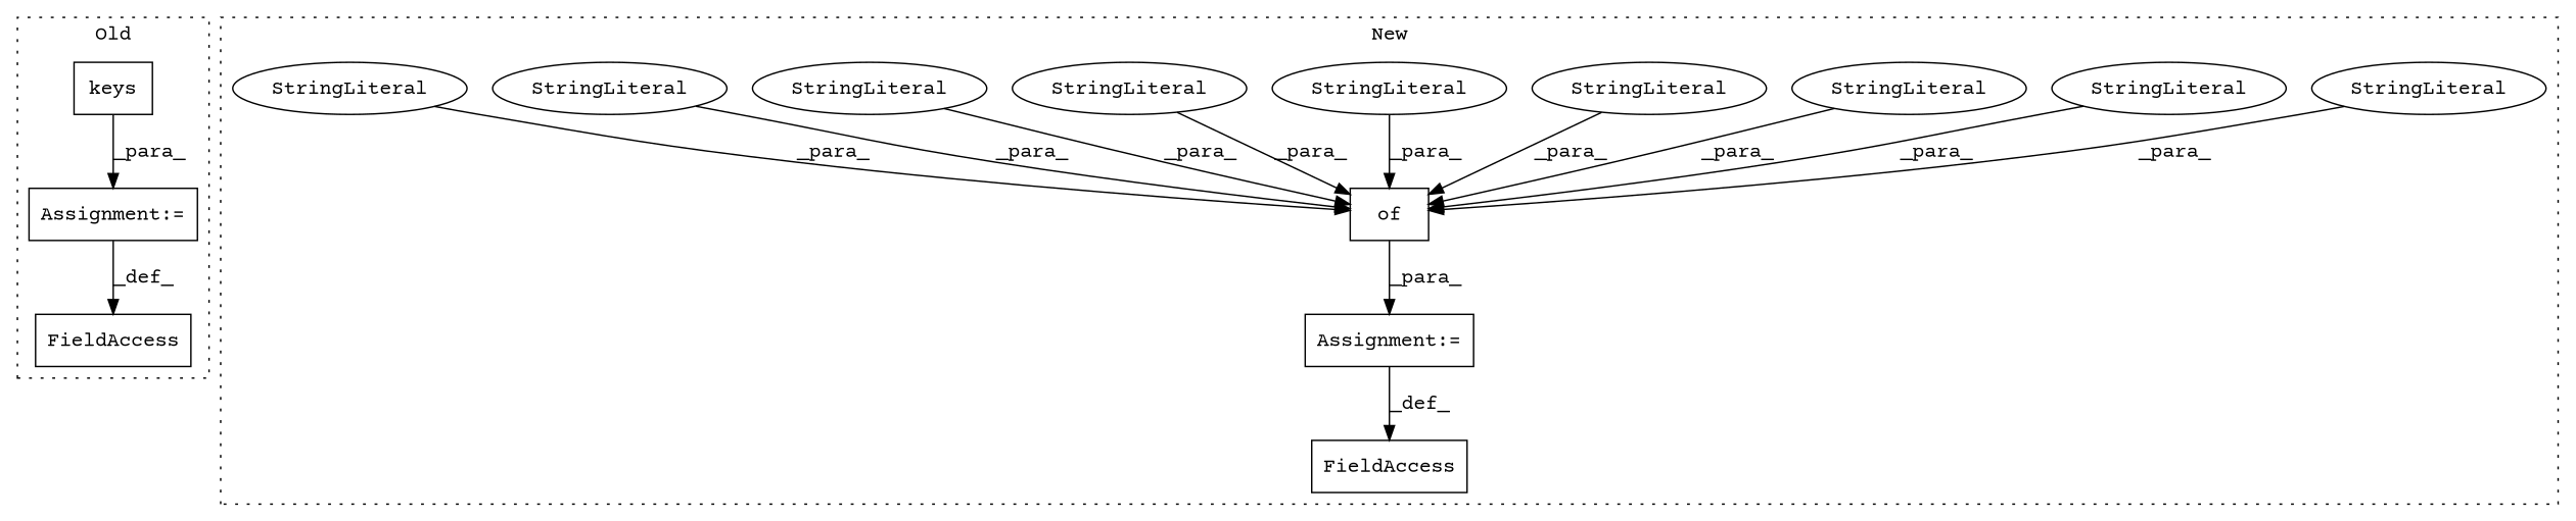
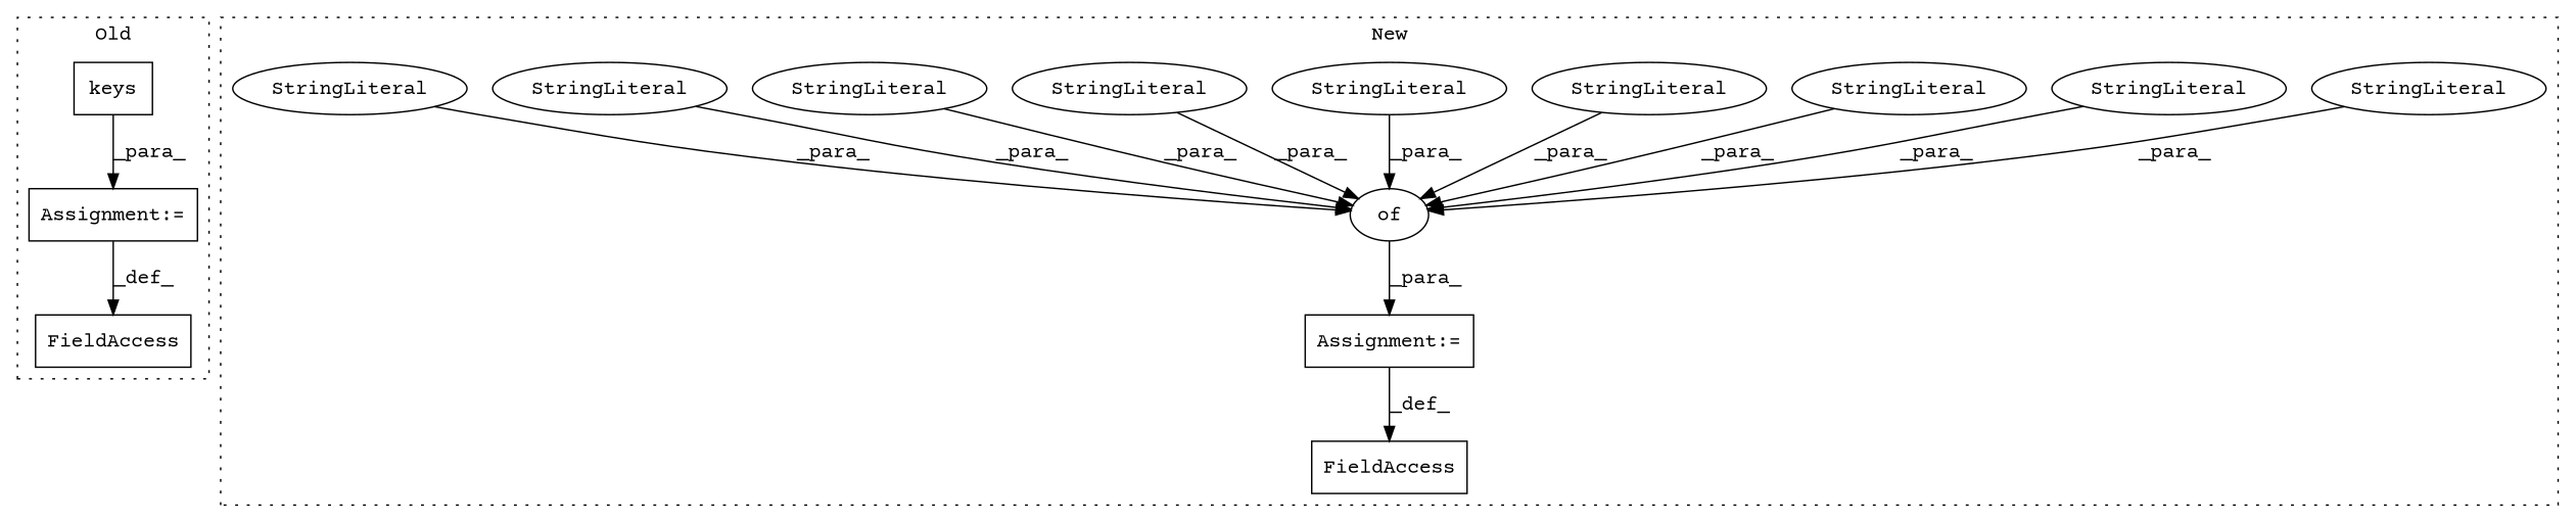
  digraph {
    fontname="Courier Prime"
    node [a=45 l=11 shape=ellipse fontname="Courier Prime"]
    edge [fontname="Courier Prime"]
    n1 [a=32 l=6 label=keys s=29109 shape=box]
    n2 [a=7 l=1 label="Assignment:=" s=29055 shape=box]
    n3 [a=22 l=25 label=FieldAccess s=29030 shape=box]
-   n4 [a=32 l="3,1" label=of s="23593,24174" shape=box]
+   n4 [a=32 l="3,1" label=of s="23593,24174"]
    n5 [a=7 l=1 label="Assignment:=" s=23588 shape=box]
    n6 [label=StringLiteral s=23722]
    n7 [l=7 label=StringLiteral s=24065]
    n8 [l=17 label=StringLiteral s=23887]
    n9 [label=StringLiteral s=23784]
    n10 [l=7 label=StringLiteral s=24121]
    n11 [l=8 label=StringLiteral s=24148]
    n12 [label=StringLiteral s=23852]
    n13 [a=22 l=16 label=FieldAccess s=23572 shape=box]
    n14 [l=17 label=StringLiteral s=23993]
    n15 [label=StringLiteral s=24030]
    subgraph cluster_1 {
      label=Old
      style=dotted
      n1
      n2
      n3
    }
    subgraph cluster_2 {
      label=New
      style=dotted
      n4
      n5
      n6
      n7
      n8
      n9
      n10
      n11
      n12
      n13
      n14
      n15
    }
    n1 -> n2 [label=_para_]
    n2 -> n3 [label=_def_]
    n4 -> n5 [label=_para_]
    n5 -> n13 [label=_def_]
    n6 -> n4 [label=_para_]
    n7 -> n4 [label=_para_]
    n8 -> n4 [label=_para_]
    n9 -> n4 [label=_para_]
    n10 -> n4 [label=_para_]
    n11 -> n4 [label=_para_]
    n12 -> n4 [label=_para_]
    n14 -> n4 [label=_para_]
    n15 -> n4 [label=_para_]
  }
